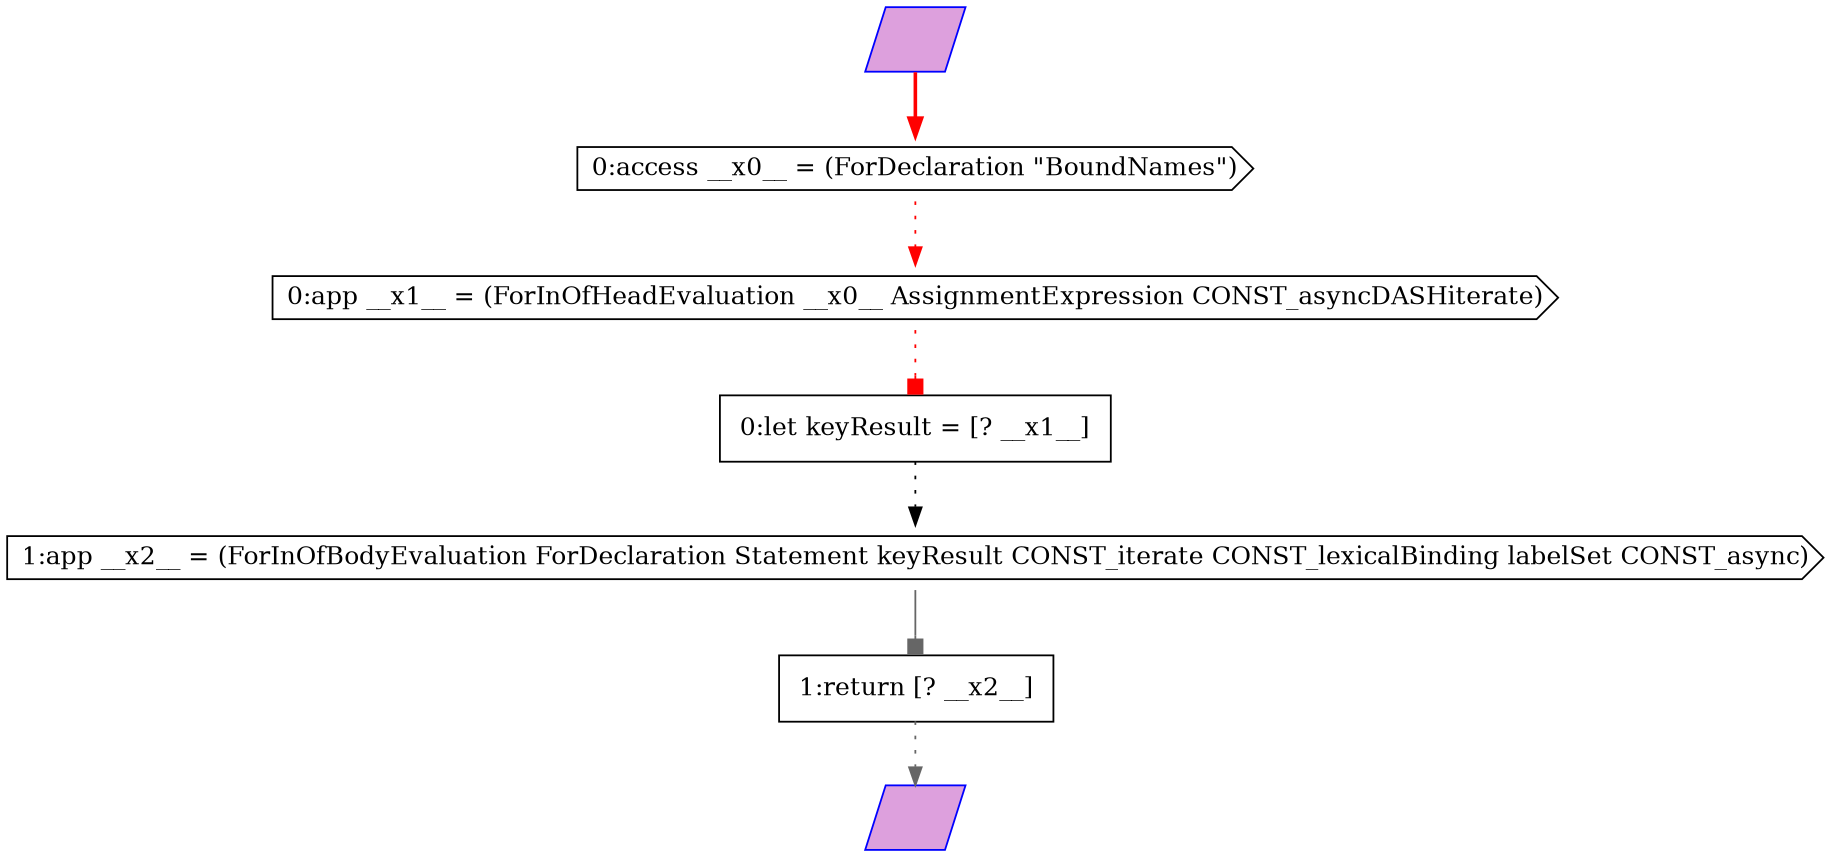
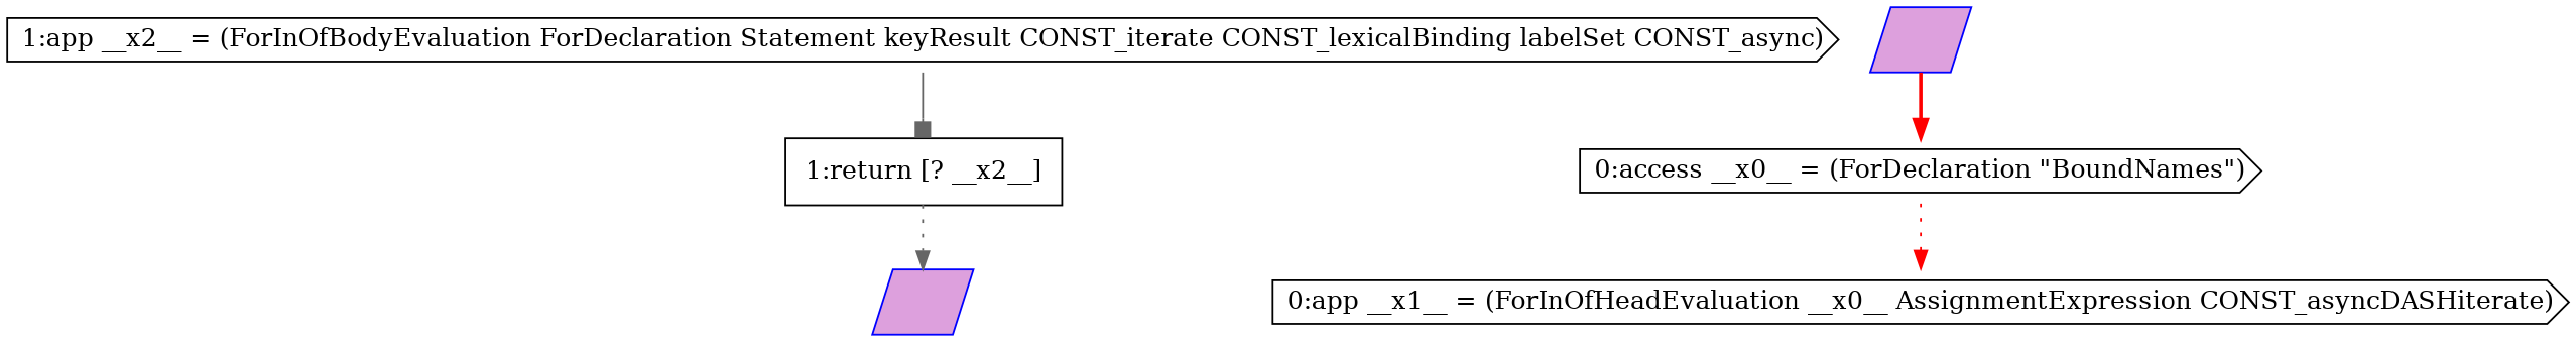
  digraph {
    node [color=black fillcolor=white shape=cds style=filled]
    edge [color=red style=dotted arrowhead=normal]
    n1 [color=blue fillcolor=plum label=" " shape=parallelogram]
    n2 [label=<<font color="black">1:app __x2__ = (ForInOfBodyEvaluation ForDeclaration Statement keyResult CONST_iterate CONST_lexicalBinding labelSet CONST_async)</font>>]
    n3 [label=<<font color="black">     <table border="0" cellborder="1" cellspacing="0" cellpadding="10">       <tr><td align="left">1:return [? __x2__]</td></tr>     </table>   </font>> margin=0 shape=none]
    n4 [color=blue fillcolor=plum label=" " shape=parallelogram]
    n5 [label=<<font color="black">0:access __x0__ = (ForDeclaration &quot;BoundNames&quot;)</font>>]
    n6 [label=<<font color="black">0:app __x1__ = (ForInOfHeadEvaluation __x0__ AssignmentExpression CONST_asyncDASHiterate)</font>>]
-   n7 [label=<<font color="black">     <table border="0" cellborder="1" cellspacing="0" cellpadding="10">       <tr><td align="left">0:let keyResult = [? __x1__]</td></tr>     </table>   </font>> margin=0 shape=none]
    n2 -> n3 [color=gray40 style=solid arrowhead=box]
    n3 -> n1 [color=gray40]
    n4 -> n5 [style=bold]
    n5 -> n6
-   n6 -> n7 [arrowhead=box]
-   n7 -> n2 [color=black]
  }
